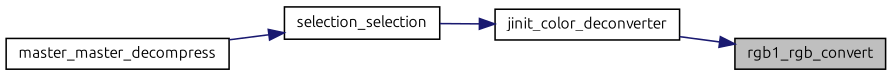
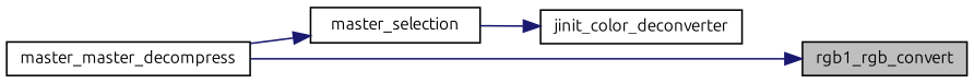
  digraph {
    fontname=Ubuntu
    rankdir=RL
    node [color=black fontname=Ubuntu fontsize=10 shape=record]
    edge [color=midnightblue dir=back fontname=Ubuntu fontsize=10 labelfontname=Helvetica labelfontsize=10 style=solid]
    n1 [fillcolor=grey75 fontcolor=black height=0.2 label=rgb1_rgb_convert style=filled width=0.4]
    n2 [height=0.2 label=jinit_color_deconverter width=0.4]
-   n3 [height=0.2 label=selection_selection width=0.4]
+   n3 [height=0.2 label=master_selection width=0.4]
    n4 [height=0.2 label=master_master_decompress width=0.4]
-   n1 -> n2
+   n1 -> n4
    n2 -> n3
    n3 -> n4
  }
